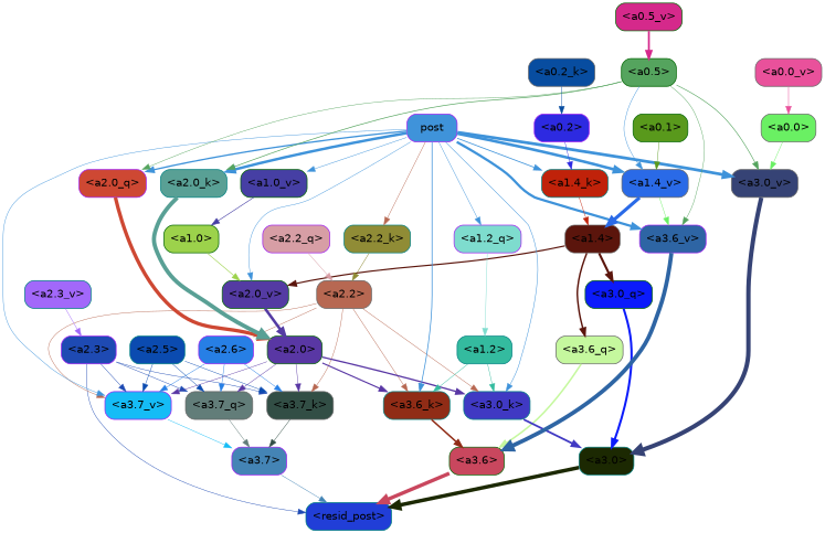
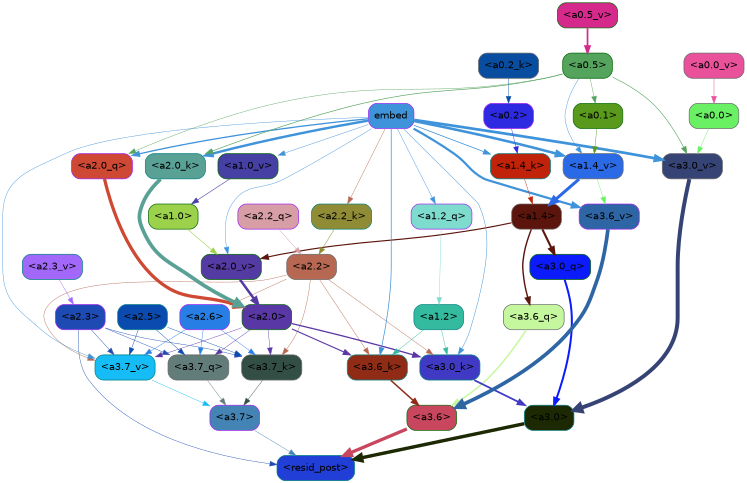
  strict digraph {
    splines=true
    node [color=purple fontname=Helvetica shape=box style="filled, rounded"]
    edge [color="#3f93da" penwidth=0.6]
    "<a3.7>" [fillcolor="#4484b5"]
    "<resid_post>" [color=teal fillcolor="#213ed7"]
    "<a3.6>" [color=darkgreen fillcolor="#c9475e"]
    "<a3.0>" [color=teal fillcolor="#1c2902"]
    "<a2.3>" [fillcolor="#1e4ab3"]
    "<a3.7_q>" [color=gray40 fillcolor="#627d79"]
    "<a3.7_k>" [color=gray40 fillcolor="#324e45"]
-   "<a3.7_v>" [fillcolor="#15bcf6"]
+   "<a3.7_v>" [color=teal fillcolor="#15bcf6"]
    "<a3.6_q>" [color=gray40 fillcolor="#c5f89e"]
    "<a3.0_q>" [color=darkgreen fillcolor="#0b1bfb"]
    "<a3.6_k>" [color=teal fillcolor="#902c16"]
    "<a3.0_k>" [color=teal fillcolor="#4039c3"]
    "<a3.6_v>" [fillcolor="#2e65a4"]
    "<a3.0_v>" [color=gray40 fillcolor="#364375"]
    "<a2.6>" [fillcolor="#277fe5"]
    "<a2.5>" [color=teal fillcolor="#0b4bb0"]
    "<a2.2>" [color=gray40 fillcolor="#b76852"]
    "<a2.0>" [color=darkgreen fillcolor="#5937a4"]
    "<a1.4>" [color=gray40 fillcolor="#5b150c"]
    "<a2.0_v>" [color=darkgreen fillcolor="#543ba3"]
    "<a1.2>" [color=teal fillcolor="#34bb9f"]
-   embed [fillcolor="#3f93da" label=post]
+   embed [fillcolor="#3f93da"]
    "<a2.0_q>" [fillcolor="#ce4833"]
    "<a2.2_k>" [color=teal fillcolor="#908c36"]
    "<a2.0_k>" [color=teal fillcolor="#59a095"]
    "<a1.2_q>" [fillcolor="#7edcce"]
    "<a1.4_k>" [color=teal fillcolor="#c0220a"]
    "<a1.4_v>" [color=gray40 fillcolor="#2a6ae7"]
    "<a1.0_v>" [color=darkgreen fillcolor="#463fa4"]
    "<a1.0>" [color=darkgreen fillcolor="#9cd24b"]
    "<a0.5>" [color=darkgreen fillcolor="#55a45e"]
    "<a0.0>" [color=gray40 fillcolor="#6af063"]
    "<a2.2_q>" [fillcolor="#d79ea5"]
    "<a2.3_v>" [color=teal fillcolor="#a268fa"]
    "<a0.2>" [fillcolor="#2d2ae1"]
    "<a0.1>" [color=darkgreen fillcolor="#59991c"]
    "<a0.2_k>" [color=gray40 fillcolor="#084da0"]
    "<a0.5_v>" [color=darkgreen fillcolor="#d5298b"]
    "<a0.0_v>" [color=gray40 fillcolor="#e9519b"]
    "<a3.7>" -> "<resid_post>" [color="#4484b5"]
    "<a3.6>" -> "<resid_post>" [color="#c9475e" penwidth=4.751592040061951]
    "<a3.0>" -> "<resid_post>" [color="#1c2902" penwidth=4.904066681861877]
    "<a2.3>" -> "<resid_post>" [color="#1e4ab3"]
    "<a2.3>" -> "<a3.7_q>" [color="#1e4ab3"]
    "<a2.3>" -> "<a3.7_k>" [color="#1e4ab3"]
    "<a2.3>" -> "<a3.7_v>" [color="#1e4ab3"]
    "<a3.7_q>" -> "<a3.7>" [color="#627d79"]
    "<a3.7_k>" -> "<a3.7>" [color="#324e45"]
    "<a3.7_v>" -> "<a3.7>" [color="#15bcf6"]
    "<a3.6_q>" -> "<a3.6>" [color="#c5f89e" penwidth=2.160832464694977]
    "<a3.0_q>" -> "<a3.0>" [color="#0b1bfb" penwidth=2.870753765106201]
    "<a3.6_k>" -> "<a3.6>" [color="#902c16" penwidth=2.13908451795578]
    "<a3.0_k>" -> "<a3.0>" [color="#4039c3" penwidth=2.520303964614868]
    "<a3.6_v>" -> "<a3.6>" [color="#2e65a4" penwidth=5.297133803367615]
    "<a3.0_v>" -> "<a3.0>" [color="#364375" penwidth=5.680712580680847]
    "<a2.6>" -> "<a3.7_q>" [color="#277fe5"]
    "<a2.6>" -> "<a3.7_k>" [color="#277fe5"]
    "<a2.6>" -> "<a3.7_v>" [color="#277fe5"]
    "<a2.5>" -> "<a3.7_q>" [color="#0b4bb0"]
    "<a2.5>" -> "<a3.7_k>" [color="#0b4bb0"]
    "<a2.5>" -> "<a3.7_v>" [color="#0b4bb0"]
    "<a2.2>" -> "<a3.7_k>" [color="#b76852"]
    "<a2.2>" -> "<a3.7_v>" [color="#b76852"]
    "<a2.2>" -> "<a3.6_k>" [color="#b76852"]
    "<a2.2>" -> "<a3.0_k>" [color="#b76852"]
    "<a2.2>" -> "<a2.6>" [color="#b76852"]
    "<a2.0>" -> "<a3.7_q>" [color="#5937a4"]
    "<a2.0>" -> "<a3.7_k>" [color="#5937a4"]
    "<a2.0>" -> "<a3.7_v>" [color="#5937a4"]
    "<a2.0>" -> "<a3.6_k>" [color="#5937a4" penwidth=1.5897698998451233]
    "<a2.0>" -> "<a3.0_k>" [color="#5937a4" penwidth=1.8405593037605286]
    "<a1.4>" -> "<a3.6_q>" [color="#5b150c" penwidth=2.038943290710449]
    "<a1.4>" -> "<a3.0_q>" [color="#5b150c" penwidth=2.9756359085440636]
    "<a1.4>" -> "<a2.0_v>" [color="#5b150c" penwidth=1.6503054380882531]
    "<a2.0_v>" -> "<a2.0>" [color="#543ba3" penwidth=3.5938978791236877]
    "<a1.2>" -> "<a3.6_k>" [color="#34bb9f"]
    "<a1.2>" -> "<a3.0_k>" [color="#34bb9f"]
    embed -> "<a3.7_v>"
    embed -> "<a3.6_k>" [penwidth=1.046662151813507]
    embed -> "<a3.0_k>" [penwidth=0.6800519227981567]
    embed -> "<a3.6_v>" [penwidth=3.1840110421180725]
    embed -> "<a3.0_v>" [penwidth=3.9005755856633186]
    embed -> "<a2.0_v>"
    embed -> "<a2.0_q>" [penwidth=1.85904461145401]
    embed -> "<a2.2_k>" [color="#b76852"]
    embed -> "<a2.0_k>" [penwidth=3.5012558698654175]
    embed -> "<a1.2_q>"
    embed -> "<a1.4_k>" [penwidth=1.109577551484108]
    embed -> "<a1.4_v>" [penwidth=3.6756038665771484]
    embed -> "<a1.0_v>" [penwidth=0.6254805326461792]
    "<a2.0_q>" -> "<a2.0>" [color="#ce4833" penwidth=4.690633252263069]
    "<a2.2_k>" -> "<a2.2>" [color="#908c36" penwidth=0.6862771511077881]
    "<a2.0_k>" -> "<a2.0>" [color="#59a095" penwidth=5.3401959836483]
    "<a1.2_q>" -> "<a1.2>" [color="#7edcce"]
    "<a1.4_k>" -> "<a1.4>" [color="#c0220a"]
    "<a1.4_v>" -> "<a3.6_v>" [color="#6af063"]
    "<a1.4_v>" -> "<a1.4>" [color="#2a6ae7" penwidth=4.380064785480499]
    "<a1.0_v>" -> "<a1.0>" [color="#463fa4" penwidth=0.8271287679672241]
    "<a1.0>" -> "<a2.0_v>" [color="#9cd24b" penwidth=0.8279995210468769]
-   "<a0.5>" -> "<a3.6_v>" [color="#55a45e"]
+   "<a0.5>" -> "<a0.1>" [color="#55a45e"]
    "<a0.5>" -> "<a3.0_v>" [color="#55a45e" penwidth=0.8493617177009583]
    "<a0.5>" -> "<a2.0_q>" [color="#55a45e"]
    "<a0.5>" -> "<a2.0_k>" [color="#55a45e" penwidth=0.9490888118743896]
    "<a0.5>" -> "<a1.4_v>" [penwidth=0.6066105961799622]
    "<a0.0>" -> "<a3.0_v>" [color="#6af063"]
    "<a2.2_q>" -> "<a2.2>" [color="#d79ea5" penwidth=0.6160273104906082]
    "<a2.3_v>" -> "<a2.3>" [color="#a268fa"]
    "<a0.2>" -> "<a1.4_k>" [color="#2d2ae1"]
    "<a0.1>" -> "<a1.4_v>" [color="#59991c"]
    "<a0.2_k>" -> "<a0.2>" [color="#084da0"]
    "<a0.5_v>" -> "<a0.5>" [color="#d5298b" penwidth=2.4365723617374897]
    "<a0.0_v>" -> "<a0.0>" [color="#e9519b" penwidth=0.6885303854942322]
  }
